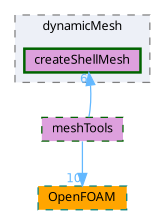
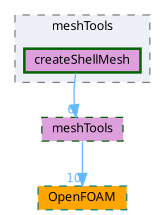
  digraph {
    compound=true
    fontname="Noto Sans"
    node [color=darkgreen fillcolor=plum fontname="Noto Sans" fontsize=10 shape=box style="filled,dashed"]
    edge [color=steelblue1 fontcolor=steelblue1 fontname="Noto Sans" fontsize=10 labeldistance=1.5 labelfontname=Helvetica labelfontsize=10]
    n1 [height=0.2 label=createShellMesh style="filled,bold" width=0.4]
    n2 [height=0.2 label=meshTools width=0.4]
    n3 [color=teal fillcolor=orange height=0.2 label=OpenFOAM width=0.4]
    subgraph cluster_1 {
      bgcolor="#edf0f7"
      fontsize=10
-     label=dynamicMesh
+     label=meshTools
      pencolor=grey50
      style="filled,dashed"
      n1
    }
-   n2 -> n1 [headlabel=6]
+   n1 -> n2 [headlabel=6]
    n2 -> n3 [headlabel=10]
  }
